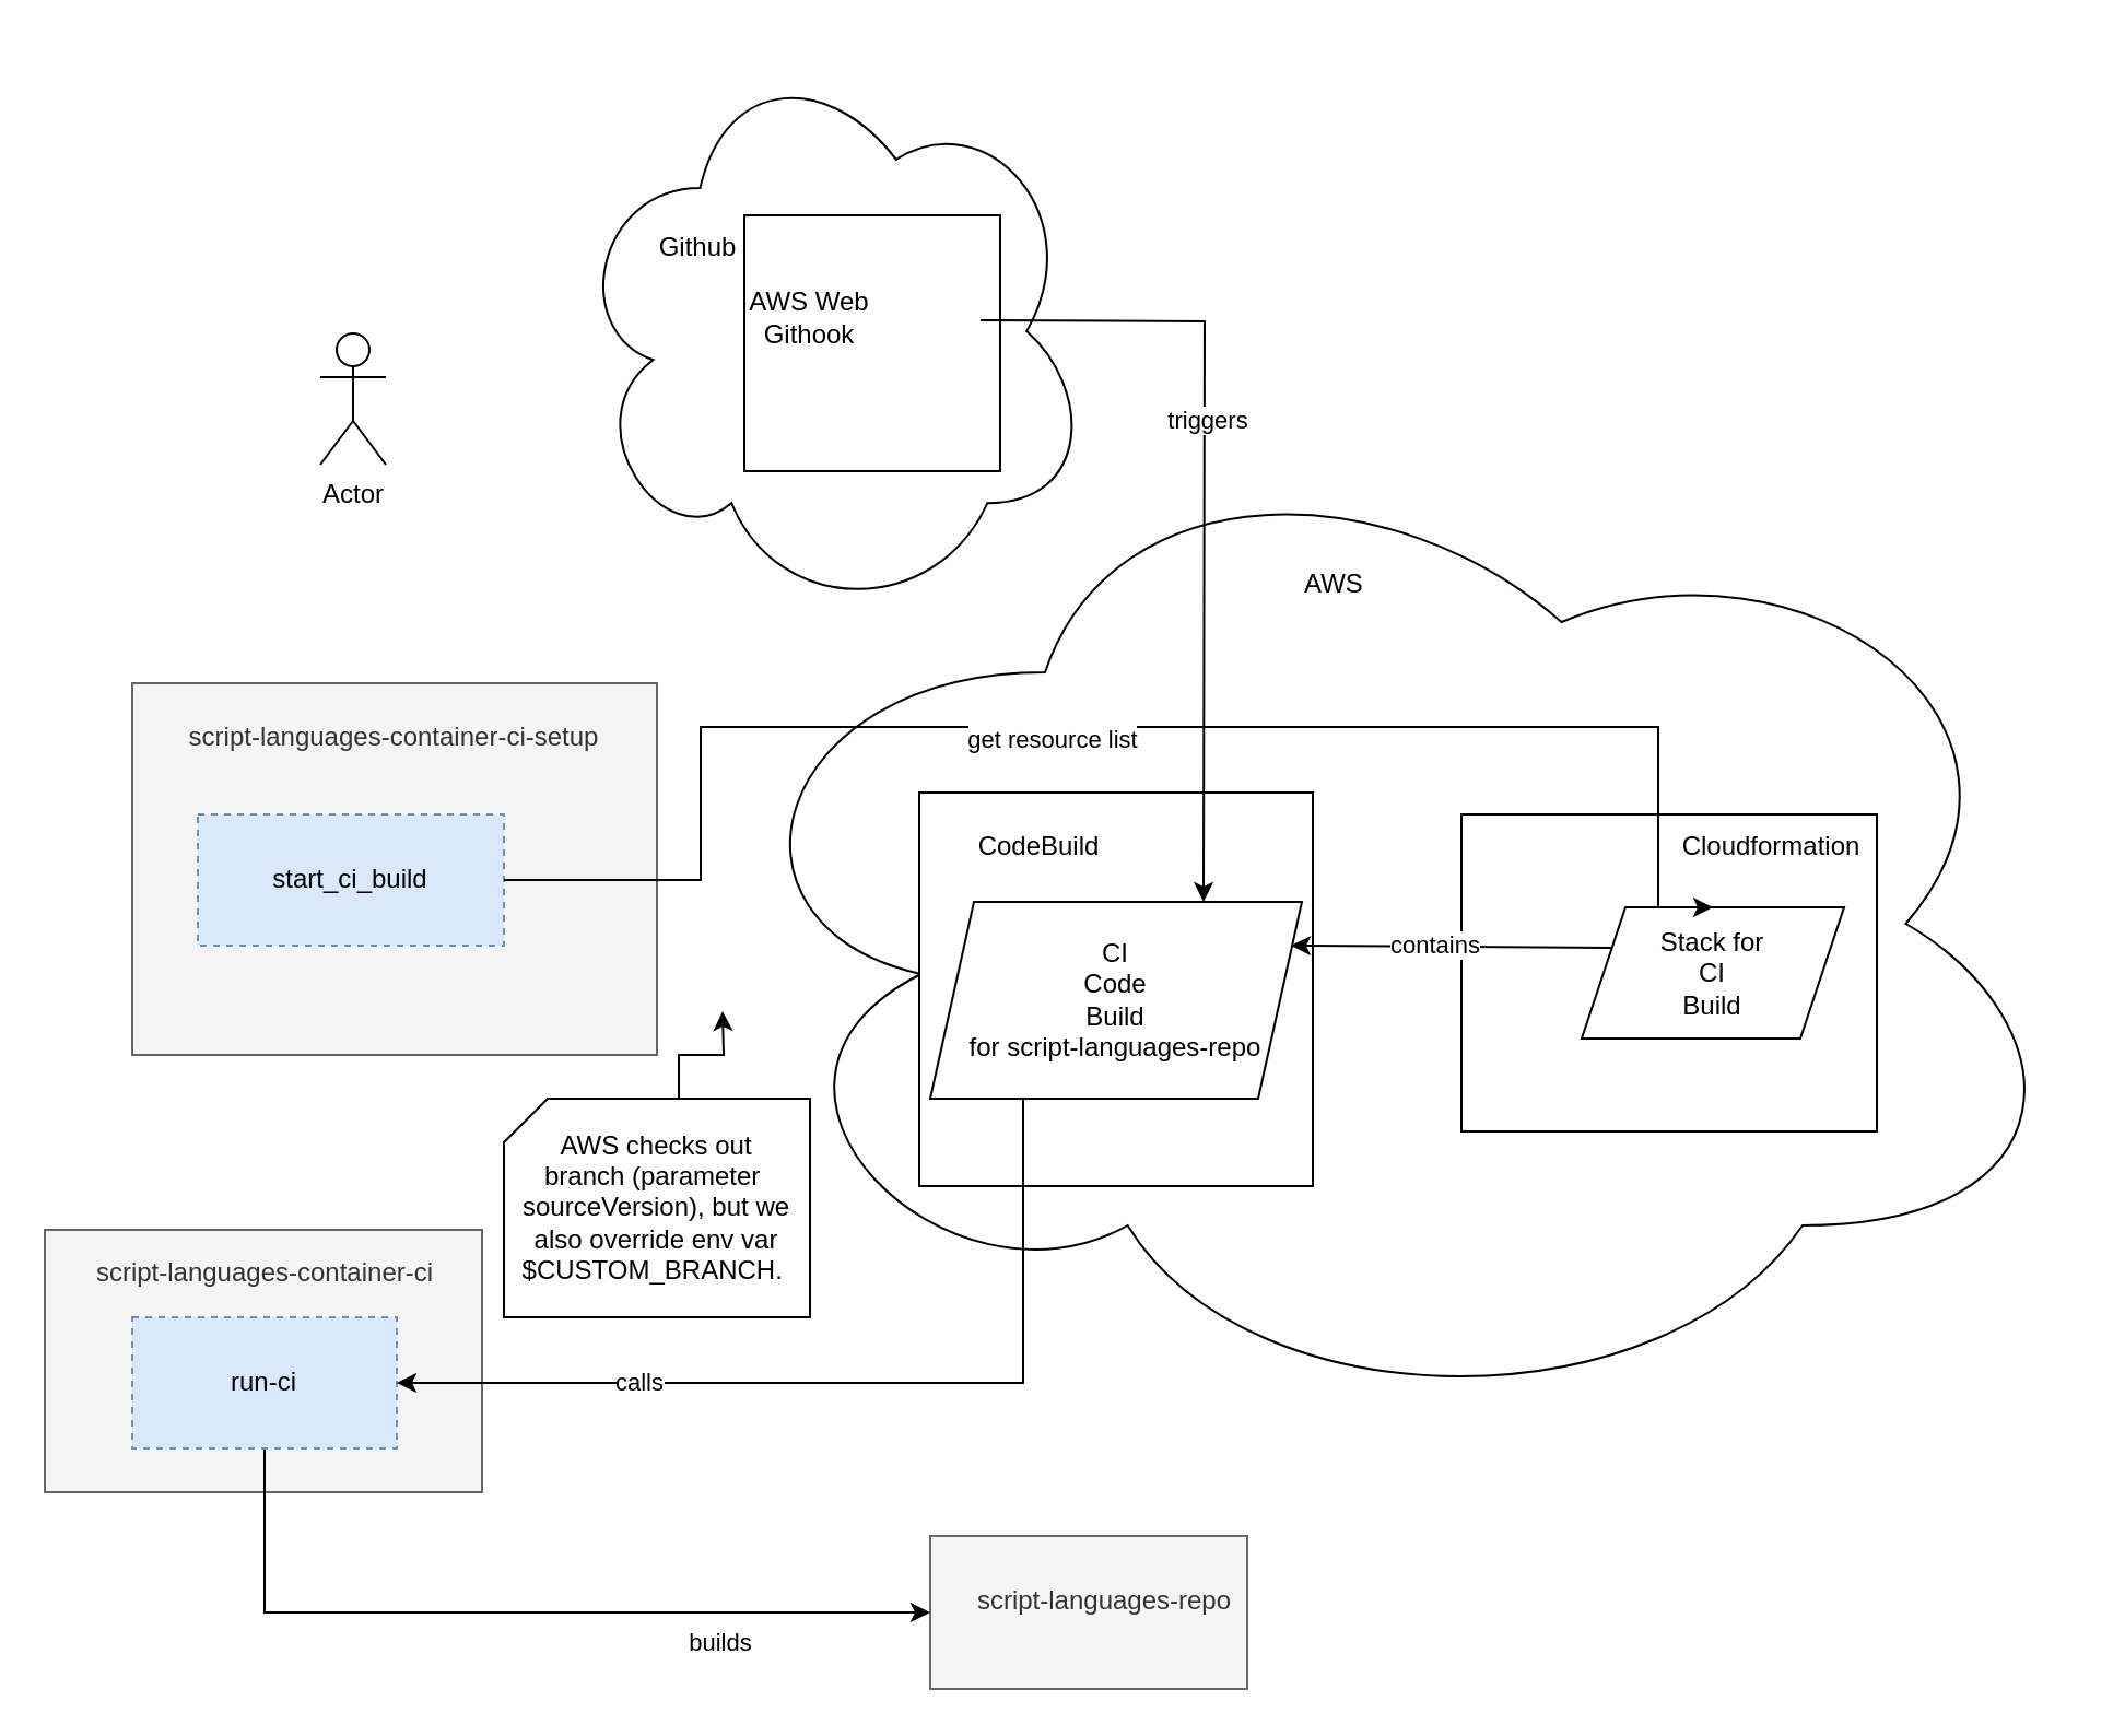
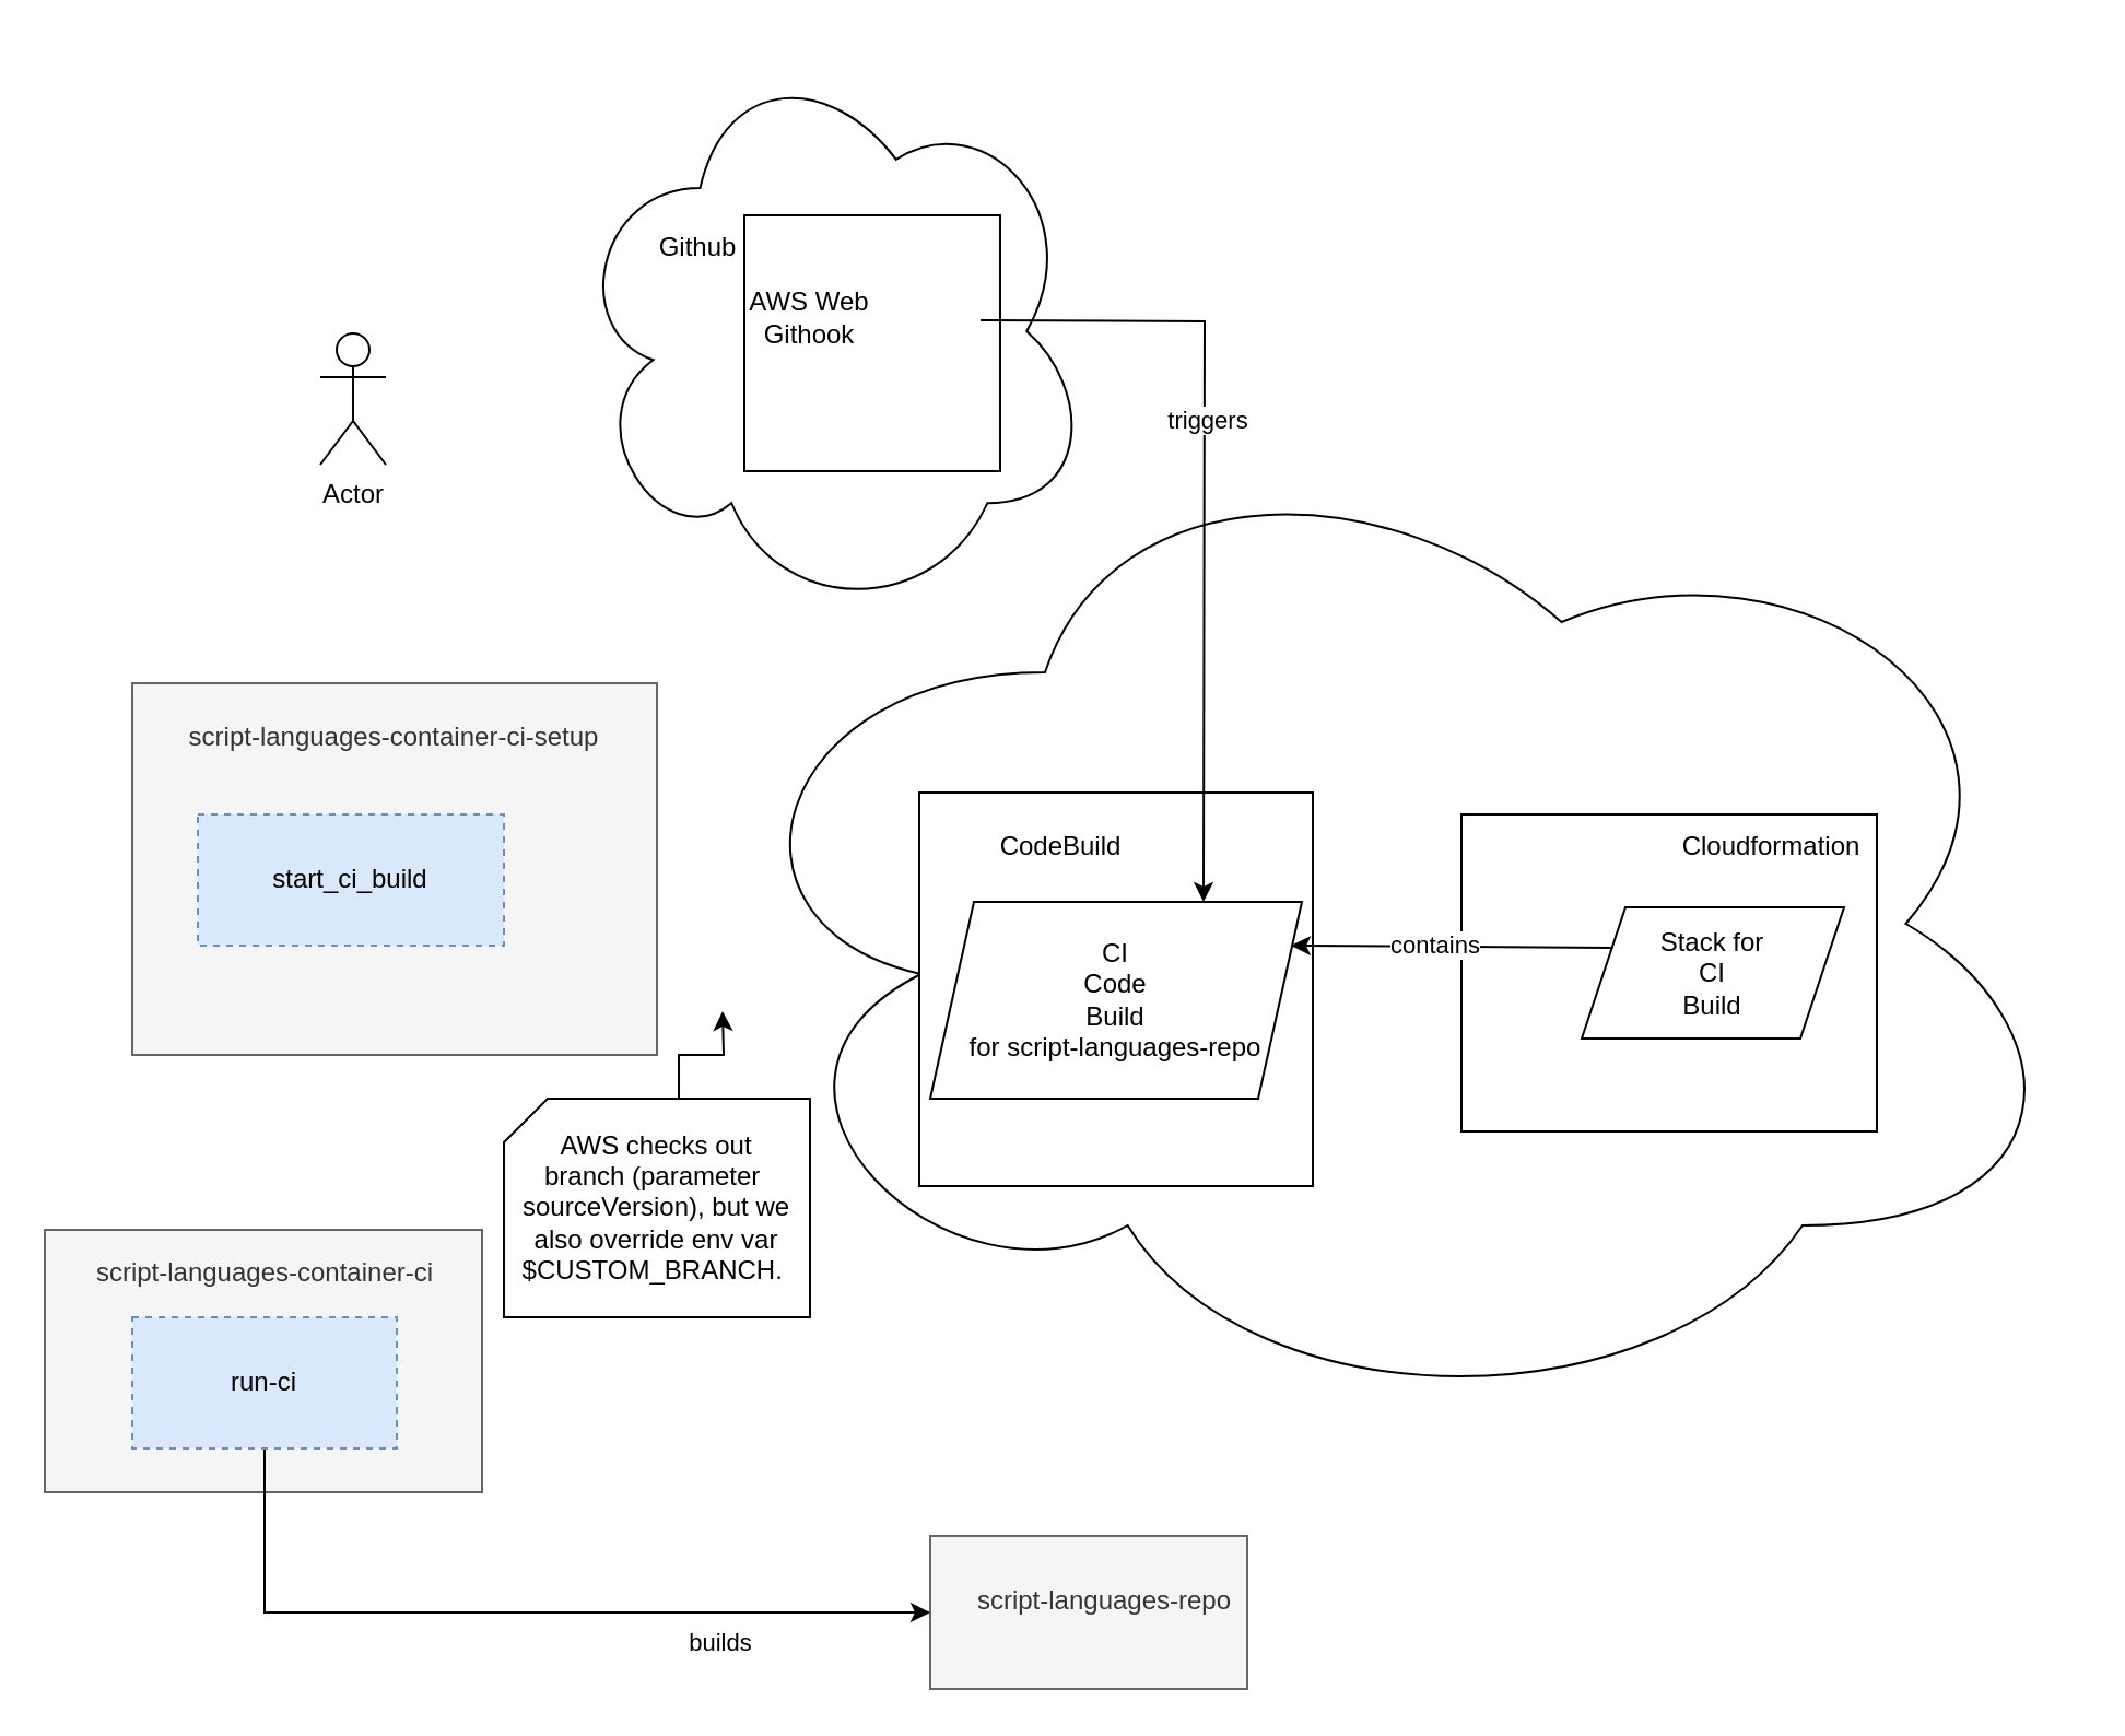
  <mxCell id="0" />
  <mxCell id="1" parent="0" />
  <mxCell id="2" value="" style="ellipse;shape=cloud;whiteSpace=wrap;html=1;" parent="1" vertex="1"><mxGeometry x="260" y="20" width="239" height="262" as="geometry" /></mxCell>
  <mxCell id="3" value="" style="whiteSpace=wrap;html=1;aspect=fixed;" parent="1" vertex="1"><mxGeometry x="340" y="98" width="117" height="117" as="geometry" /></mxCell>
  <mxCell id="4" value="" style="shape=image;verticalLabelPosition=bottom;labelBackgroundColor=default;verticalAlign=top;aspect=fixed;imageAspect=0;image=https://t4.ftcdn.net/jpg/01/35/56/87/360_F_135568710_e9X63neK1jzQHGDuXJbEvXnVLtCMAIRf.jpg;" parent="1" vertex="1"><mxGeometry x="356" y="112" width="94" height="94" as="geometry" /></mxCell>
  <mxCell id="5" value="" style="ellipse;shape=cloud;whiteSpace=wrap;html=1;" parent="1" vertex="1"><mxGeometry x="320" y="192" width="630" height="460" as="geometry" /></mxCell>
  <mxCell id="6" value="" style="rounded=0;whiteSpace=wrap;html=1;fillColor=#f5f5f5;fontColor=#333333;strokeColor=#666666;" parent="1" vertex="1"><mxGeometry x="425" y="702" width="145" height="70" as="geometry" /></mxCell>
  <mxCell id="7" value="&lt;span style=&quot;color: rgb(51, 51, 51);&quot;&gt;script-languages-repo&lt;/span&gt;" style="text;html=1;strokeColor=none;fillColor=none;align=center;verticalAlign=middle;whiteSpace=wrap;rounded=0;" parent="1" vertex="1"><mxGeometry x="415" y="717" width="180" height="30" as="geometry" /></mxCell>
  <mxCell id="8" value="" style="rounded=0;whiteSpace=wrap;html=1;fillColor=#f5f5f5;fontColor=#333333;strokeColor=#666666;" parent="1" vertex="1"><mxGeometry x="60" y="312" width="240" height="170" as="geometry" /></mxCell>
  <mxCell id="9" value="&lt;span style=&quot;color: rgb(51, 51, 51);&quot;&gt;script-languages-container-ci-setup&lt;/span&gt;" style="text;html=1;strokeColor=none;fillColor=none;align=center;verticalAlign=middle;whiteSpace=wrap;rounded=0;" parent="1" vertex="1"><mxGeometry x="80" y="322" width="200" height="30" as="geometry" /></mxCell>
  <mxCell id="10" value="start_ci_build" style="rounded=0;whiteSpace=wrap;html=1;fillColor=#dae8fc;strokeColor=#6c8ebf;dashed=1;" parent="1" vertex="1"><mxGeometry x="90" y="372" width="140" height="60" as="geometry" /></mxCell>
- <mxCell id="11" value="AWS" style="text;html=1;strokeColor=none;fillColor=none;align=center;verticalAlign=middle;whiteSpace=wrap;rounded=0;" parent="1" vertex="1"><mxGeometry x="580" y="252" width="60" height="30" as="geometry" /></mxCell>
  <mxCell id="12" value="" style="whiteSpace=wrap;html=1;aspect=fixed;" parent="1" vertex="1"><mxGeometry x="420" y="362" width="180" height="180" as="geometry" /></mxCell>
- <mxCell id="13" value="CodeBuild" style="text;html=1;strokeColor=none;fillColor=none;align=center;verticalAlign=middle;whiteSpace=wrap;rounded=0;" parent="1" vertex="1"><mxGeometry x="445" y="372" width="60" height="30" as="geometry" /></mxCell>
+ <mxCell id="13" value="CodeBuild" style="text;html=1;strokeColor=none;fillColor=none;align=center;verticalAlign=middle;whiteSpace=wrap;rounded=0;" parent="1" vertex="1"><mxGeometry x="455" y="372" width="60" height="30" as="geometry" /></mxCell>
  <mxCell id="14" value="CI&lt;br&gt;Code&lt;br&gt;Build&lt;br&gt;for script-languages-repo" style="shape=parallelogram;perimeter=parallelogramPerimeter;whiteSpace=wrap;html=1;fixedSize=1;" parent="1" vertex="1"><mxGeometry x="425" y="412" width="170" height="90" as="geometry" /></mxCell>
  <mxCell id="15" value="" style="rounded=0;whiteSpace=wrap;html=1;" parent="1" vertex="1"><mxGeometry x="668" y="372" width="190" height="145" as="geometry" /></mxCell>
  <mxCell id="16" value="Cloudformation" style="text;html=1;strokeColor=none;fillColor=none;align=center;verticalAlign=middle;whiteSpace=wrap;rounded=0;" parent="1" vertex="1"><mxGeometry x="780" y="372" width="60" height="30" as="geometry" /></mxCell>
  <mxCell id="17" value="Stack for &lt;br&gt;CI&lt;br&gt;Build" style="shape=parallelogram;perimeter=parallelogramPerimeter;whiteSpace=wrap;html=1;fixedSize=1;" parent="1" vertex="1"><mxGeometry x="723" y="414.5" width="120" height="60" as="geometry" /></mxCell>
  <mxCell id="18" value="" style="endArrow=classic;html=1;rounded=0;exitX=0;exitY=0.25;exitDx=0;exitDy=0;" parent="1" source="17" edge="1"><mxGeometry width="50" height="50" relative="1" as="geometry"><mxPoint x="223" y="231" as="sourcePoint" /><mxPoint x="590" y="432" as="targetPoint" /></mxGeometry></mxCell>
  <mxCell id="19" value="contains" style="edgeLabel;html=1;align=center;verticalAlign=middle;resizable=0;points=[];" parent="18" vertex="1" connectable="0"><mxGeometry x="-0.336" relative="1" as="geometry"><mxPoint x="-32" y="-1" as="offset" /></mxGeometry></mxCell>
  <mxCell id="20" value="" style="rounded=0;whiteSpace=wrap;html=1;fillColor=#f5f5f5;fontColor=#333333;strokeColor=#666666;" parent="1" vertex="1"><mxGeometry x="20" y="562" width="200" height="120" as="geometry" /></mxCell>
  <mxCell id="21" value="&lt;span style=&quot;color: rgb(51, 51, 51);&quot;&gt;script-languages-container-ci&lt;/span&gt;" style="text;html=1;strokeColor=none;fillColor=none;align=center;verticalAlign=middle;whiteSpace=wrap;rounded=0;" parent="1" vertex="1"><mxGeometry x="21" y="567" width="200" height="30" as="geometry" /></mxCell>
  <mxCell id="22" style="edgeStyle=orthogonalEdgeStyle;rounded=0;orthogonalLoop=1;jettySize=auto;html=1;exitX=0.5;exitY=1;exitDx=0;exitDy=0;entryX=0;entryY=0.5;entryDx=0;entryDy=0;" parent="1" source="24" target="6" edge="1"><mxGeometry relative="1" as="geometry" /></mxCell>
  <mxCell id="23" value="builds" style="edgeLabel;html=1;align=center;verticalAlign=middle;resizable=0;points=[];" parent="22" vertex="1" connectable="0"><mxGeometry x="0.473" y="1" relative="1" as="geometry"><mxPoint x="3" y="14" as="offset" /></mxGeometry></mxCell>
  <mxCell id="24" value="run-ci" style="rounded=0;whiteSpace=wrap;html=1;fillColor=#dae8fc;strokeColor=#6c8ebf;dashed=1;" parent="1" vertex="1"><mxGeometry x="60" y="602" width="121" height="60" as="geometry" /></mxCell>
  <mxCell id="25" value="Actor" style="shape=umlActor;verticalLabelPosition=bottom;verticalAlign=top;html=1;outlineConnect=0;" parent="1" vertex="1"><mxGeometry x="146" y="152" width="30" height="60" as="geometry" /></mxCell>
  <mxCell id="26" value="Github" style="text;html=1;strokeColor=none;fillColor=none;align=center;verticalAlign=middle;whiteSpace=wrap;rounded=0;" parent="1" vertex="1"><mxGeometry x="289" y="98.25" width="60" height="30" as="geometry" /></mxCell>
  <mxCell id="27" style="edgeStyle=orthogonalEdgeStyle;rounded=0;orthogonalLoop=1;jettySize=auto;html=1;exitX=0.009;exitY=0.692;exitDx=0;exitDy=0;exitPerimeter=0;" parent="1" edge="1"><mxGeometry relative="1" as="geometry"><mxPoint x="550" y="412" as="targetPoint" /><mxPoint x="447.986" y="145.991" as="sourcePoint" /></mxGeometry></mxCell>
  <mxCell id="28" value="triggers" style="edgeLabel;html=1;align=center;verticalAlign=middle;resizable=0;points=[];" parent="27" vertex="1" connectable="0"><mxGeometry x="-0.193" y="1" relative="1" as="geometry"><mxPoint as="offset" /></mxGeometry></mxCell>
- <mxCell id="29" style="edgeStyle=orthogonalEdgeStyle;rounded=0;orthogonalLoop=1;jettySize=auto;html=1;exitX=1;exitY=0.5;exitDx=0;exitDy=0;entryX=0.5;entryY=0;entryDx=0;entryDy=0;" parent="1" source="10" target="17" edge="1"><mxGeometry relative="1" as="geometry"><Array as="points"><mxPoint x="320" y="402" /><mxPoint x="320" y="332" /><mxPoint x="758" y="332" /></Array></mxGeometry></mxCell>
- <mxCell id="30" value="get resource list" style="edgeLabel;html=1;align=center;verticalAlign=middle;resizable=0;points=[];" parent="29" vertex="1" connectable="0"><mxGeometry x="-0.166" relative="1" as="geometry"><mxPoint x="26" y="5" as="offset" /></mxGeometry></mxCell>
- <mxCell id="31" style="edgeStyle=orthogonalEdgeStyle;rounded=0;orthogonalLoop=1;jettySize=auto;html=1;exitX=0.25;exitY=1;exitDx=0;exitDy=0;entryX=1;entryY=0.5;entryDx=0;entryDy=0;" parent="1" source="14" target="24" edge="1"><mxGeometry relative="1" as="geometry" /></mxCell>
- <mxCell id="32" value="calls" style="edgeLabel;html=1;align=center;verticalAlign=middle;resizable=0;points=[];" parent="31" vertex="1" connectable="0"><mxGeometry x="0.472" y="-1" relative="1" as="geometry"><mxPoint x="1" as="offset" /></mxGeometry></mxCell>
  <mxCell id="33" value="AWS Web&lt;br&gt;Githook" style="text;html=1;strokeColor=none;fillColor=none;align=center;verticalAlign=middle;whiteSpace=wrap;rounded=0;" parent="1" vertex="1"><mxGeometry x="340" y="130" width="60" height="30" as="geometry" /></mxCell>
  <mxCell id="34" style="edgeStyle=orthogonalEdgeStyle;rounded=0;orthogonalLoop=1;jettySize=auto;html=1;exitX=0;exitY=0;exitDx=80;exitDy=0;exitPerimeter=0;" edge="1" parent="1" source="35"><mxGeometry relative="1" as="geometry"><mxPoint x="330" y="462" as="targetPoint" /></mxGeometry></mxCell>
  <mxCell id="35" value="AWS checks out&lt;br&gt;branch (parameter&amp;nbsp;&lt;br&gt;sourceVersion), but we also override env var $CUSTOM_BRANCH.&amp;nbsp;" style="shape=card;whiteSpace=wrap;html=1;size=20;" vertex="1" parent="1"><mxGeometry x="230" y="502" width="140" height="100" as="geometry" /></mxCell>
